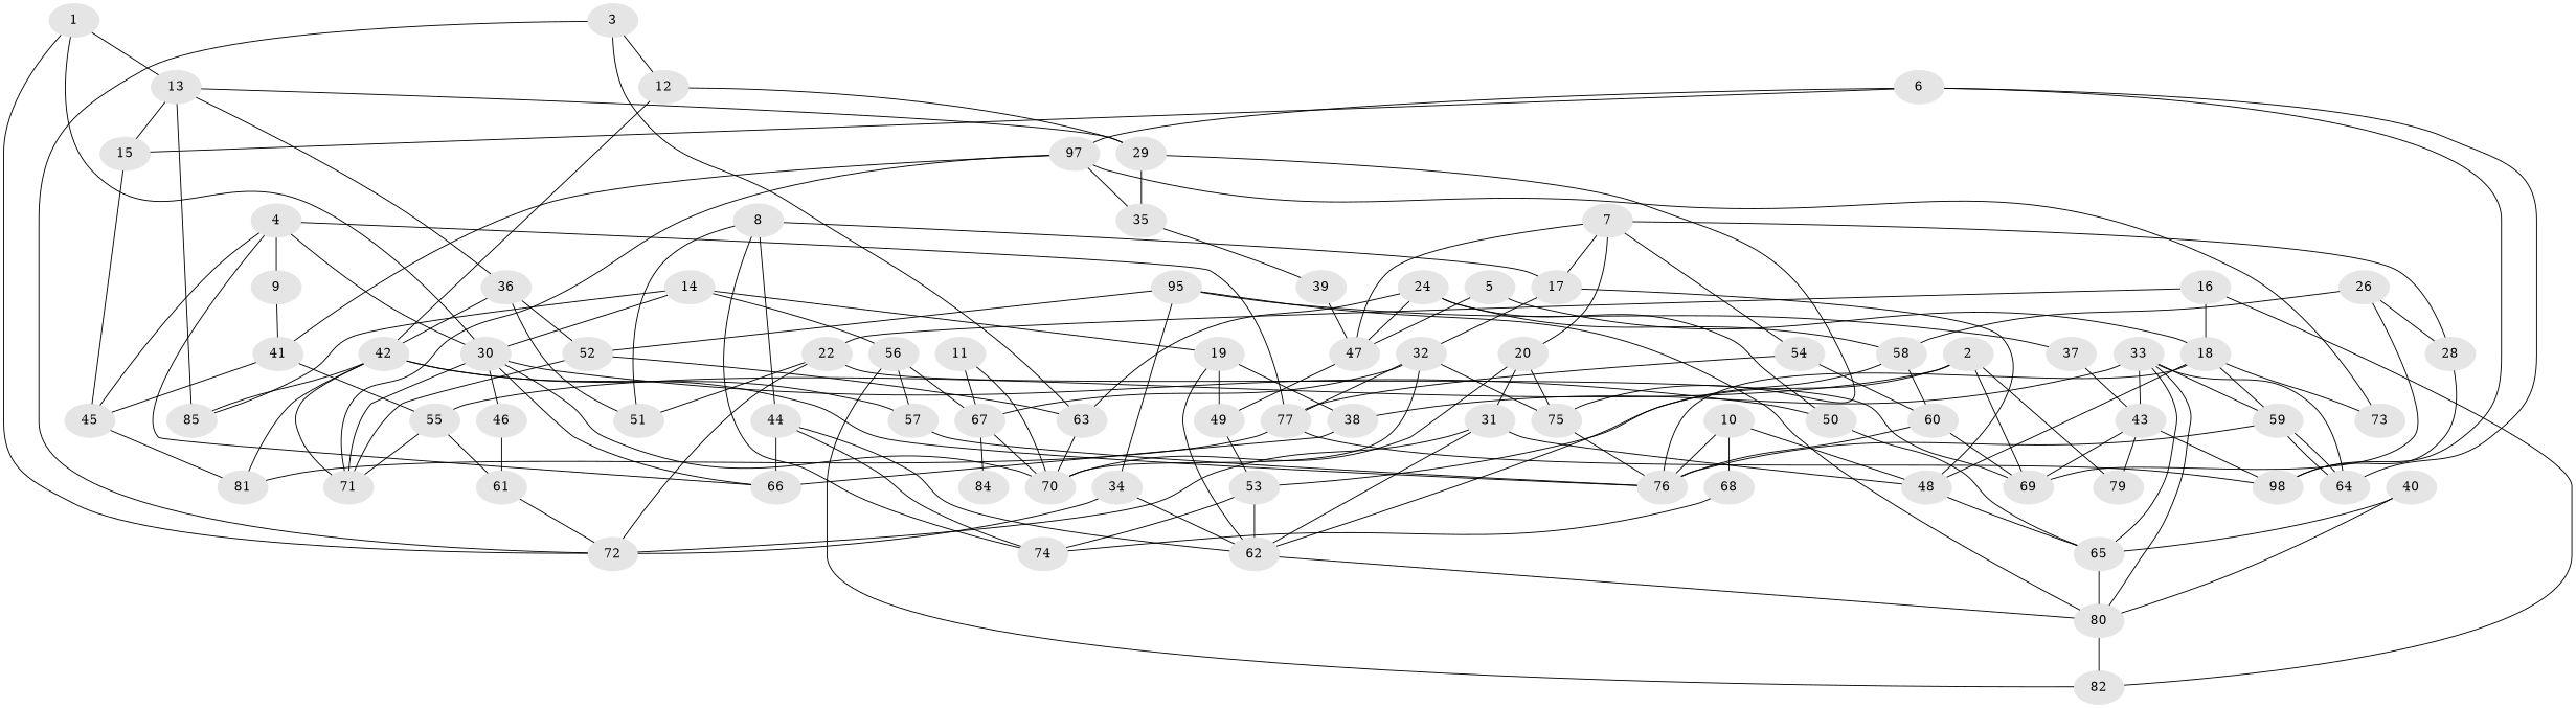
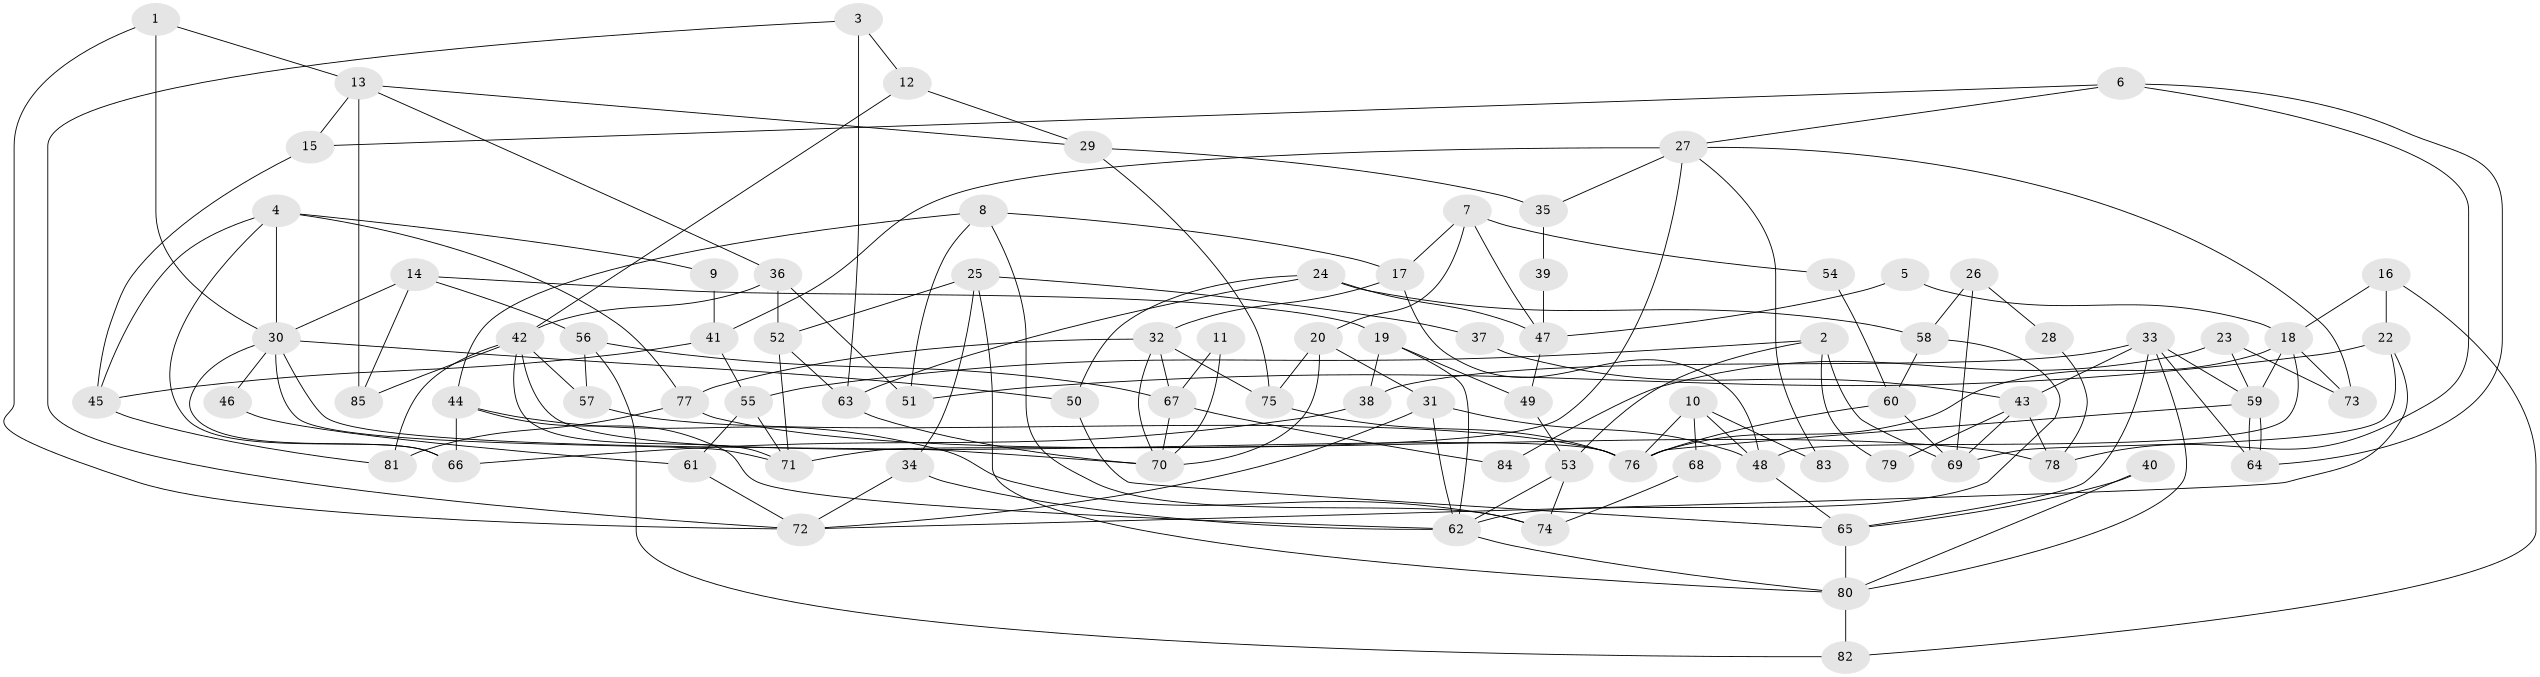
  graph {
    node [color=gray90 style=filled]
    1
    13
    30
    72
    15
    29
    36
    85
    66
    70
    71
    50
    46
    2
    53
    55
    69
    79
    74
    62
    61
    3
    12
    63
    42
    4
    9
    45
    77
    41
    81
-   78 [label=98]
+   78
    5
    18
    47
    48
    76
    59
    73
    49
    6
-   27 [label=97]
+   27
    64
+   83
    35
    7
    17
    20
    28
    54
    32
    31
    75
    60
    8
    44
    51
    10
    68
    65
    11
    67
    84
    57
    52
    14
    19
    56
    38
    82
    16
    22
    80
+   23
    24
    58
-   25 [label=95]
+   25
    34
    37
    43
    26
    39
    33
    40
    1 -- 13
    1 -- 30
    1 -- 72
    13 -- 15
    13 -- 29
    13 -- 36
    13 -- 85
    30 -- 66
    30 -- 70
    30 -- 71
    30 -- 50
    30 -- 46
    15 -- 45
    29 -- 35
    29 -- 75
    36 -- 42
    36 -- 51
    36 -- 52
    50 -- 65
    46 -- 61
    2 -- 53
    2 -- 55
    2 -- 69
    2 -- 79
    53 -- 74
    53 -- 62
    55 -- 71
    55 -- 61
    62 -- 80
    61 -- 72
    3 -- 72
    3 -- 12
    3 -- 63
    12 -- 29
    12 -- 42
    63 -- 70
    42 -- 85
    42 -- 71
    42 -- 81
    42 -- 76
    42 -- 57
    4 -- 30
    4 -- 66
    4 -- 9
    4 -- 45
    4 -- 77
    9 -- 41
    45 -- 81
    77 -- 81
    77 -- 78
    41 -- 55
    41 -- 45
    5 -- 18
    5 -- 47
    18 -- 48
    18 -- 76
    18 -- 59
    18 -- 73
    47 -- 49
    48 -- 65
    59 -- 76
    59 -- 64
    59 -- 64
    49 -- 53
    6 -- 15
    6 -- 78
    6 -- 27
    6 -- 64
    27 -- 71
    27 -- 41
    27 -- 73
+   27 -- 83
    27 -- 35
    35 -- 39
    7 -- 47
    7 -- 17
    7 -- 20
-   7 -- 28
    7 -- 54
    17 -- 48
    17 -- 32
    20 -- 70
    20 -- 31
    20 -- 75
    28 -- 78
-   54 -- 77
    54 -- 60
    32 -- 70
    32 -- 77
    32 -- 75
    32 -- 67
    31 -- 72
    31 -- 62
    31 -- 48
    75 -- 76
    60 -- 69
    60 -- 76
    8 -- 74
    8 -- 17
    8 -- 44
    8 -- 51
    44 -- 66
    44 -- 74
    44 -- 62
    10 -- 48
    10 -- 76
+   10 -- 83
    10 -- 68
    68 -- 74
    65 -- 80
    11 -- 70
    11 -- 67
    67 -- 70
    67 -- 84
    57 -- 76
    52 -- 71
    52 -- 63
    14 -- 30
    14 -- 85
    14 -- 19
    14 -- 56
    19 -- 62
    19 -- 49
    19 -- 38
    56 -- 67
    56 -- 57
    56 -- 82
    38 -- 66
    16 -- 18
    16 -- 82
    16 -- 22
    22 -- 72
    22 -- 69
    22 -- 51
    80 -- 82
+   23 -- 59
+   23 -- 73
+   23 -- 84
    24 -- 50
    24 -- 63
    24 -- 47
    24 -- 58
    58 -- 62
    58 -- 60
    25 -- 52
    25 -- 80
    25 -- 34
    25 -- 37
    34 -- 72
    34 -- 62
    37 -- 43
    43 -- 69
    43 -- 79
    43 -- 78
    26 -- 69
    26 -- 28
    26 -- 58
    39 -- 47
    33 -- 59
    33 -- 64
    33 -- 65
    33 -- 38
    33 -- 80
    33 -- 43
    40 -- 65
    40 -- 80
  }
